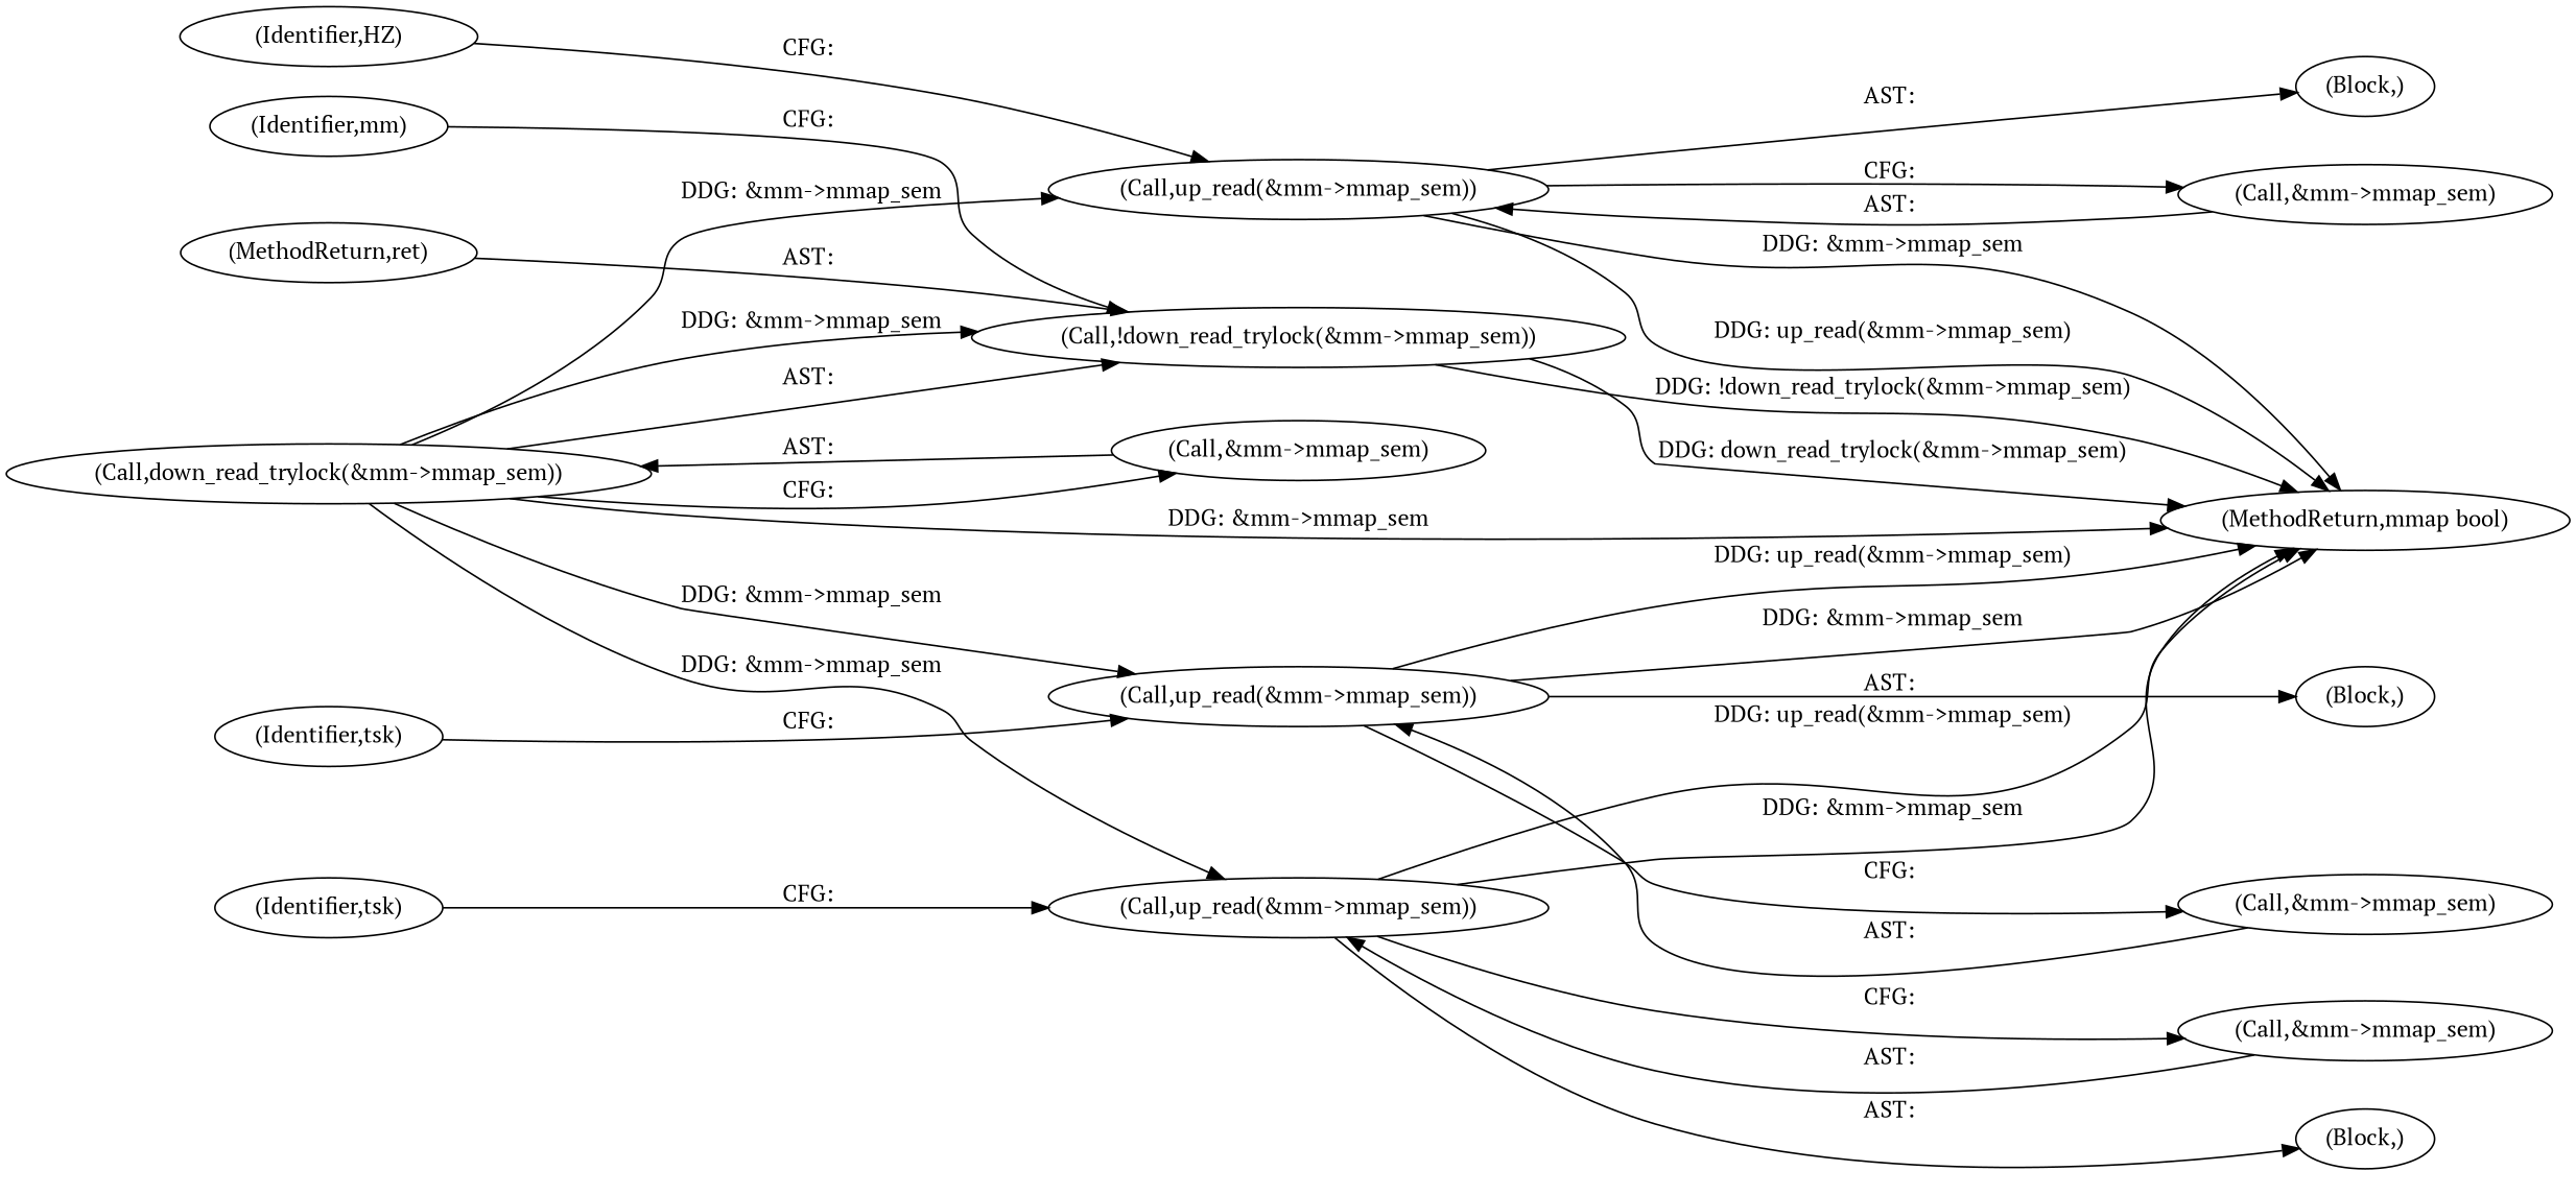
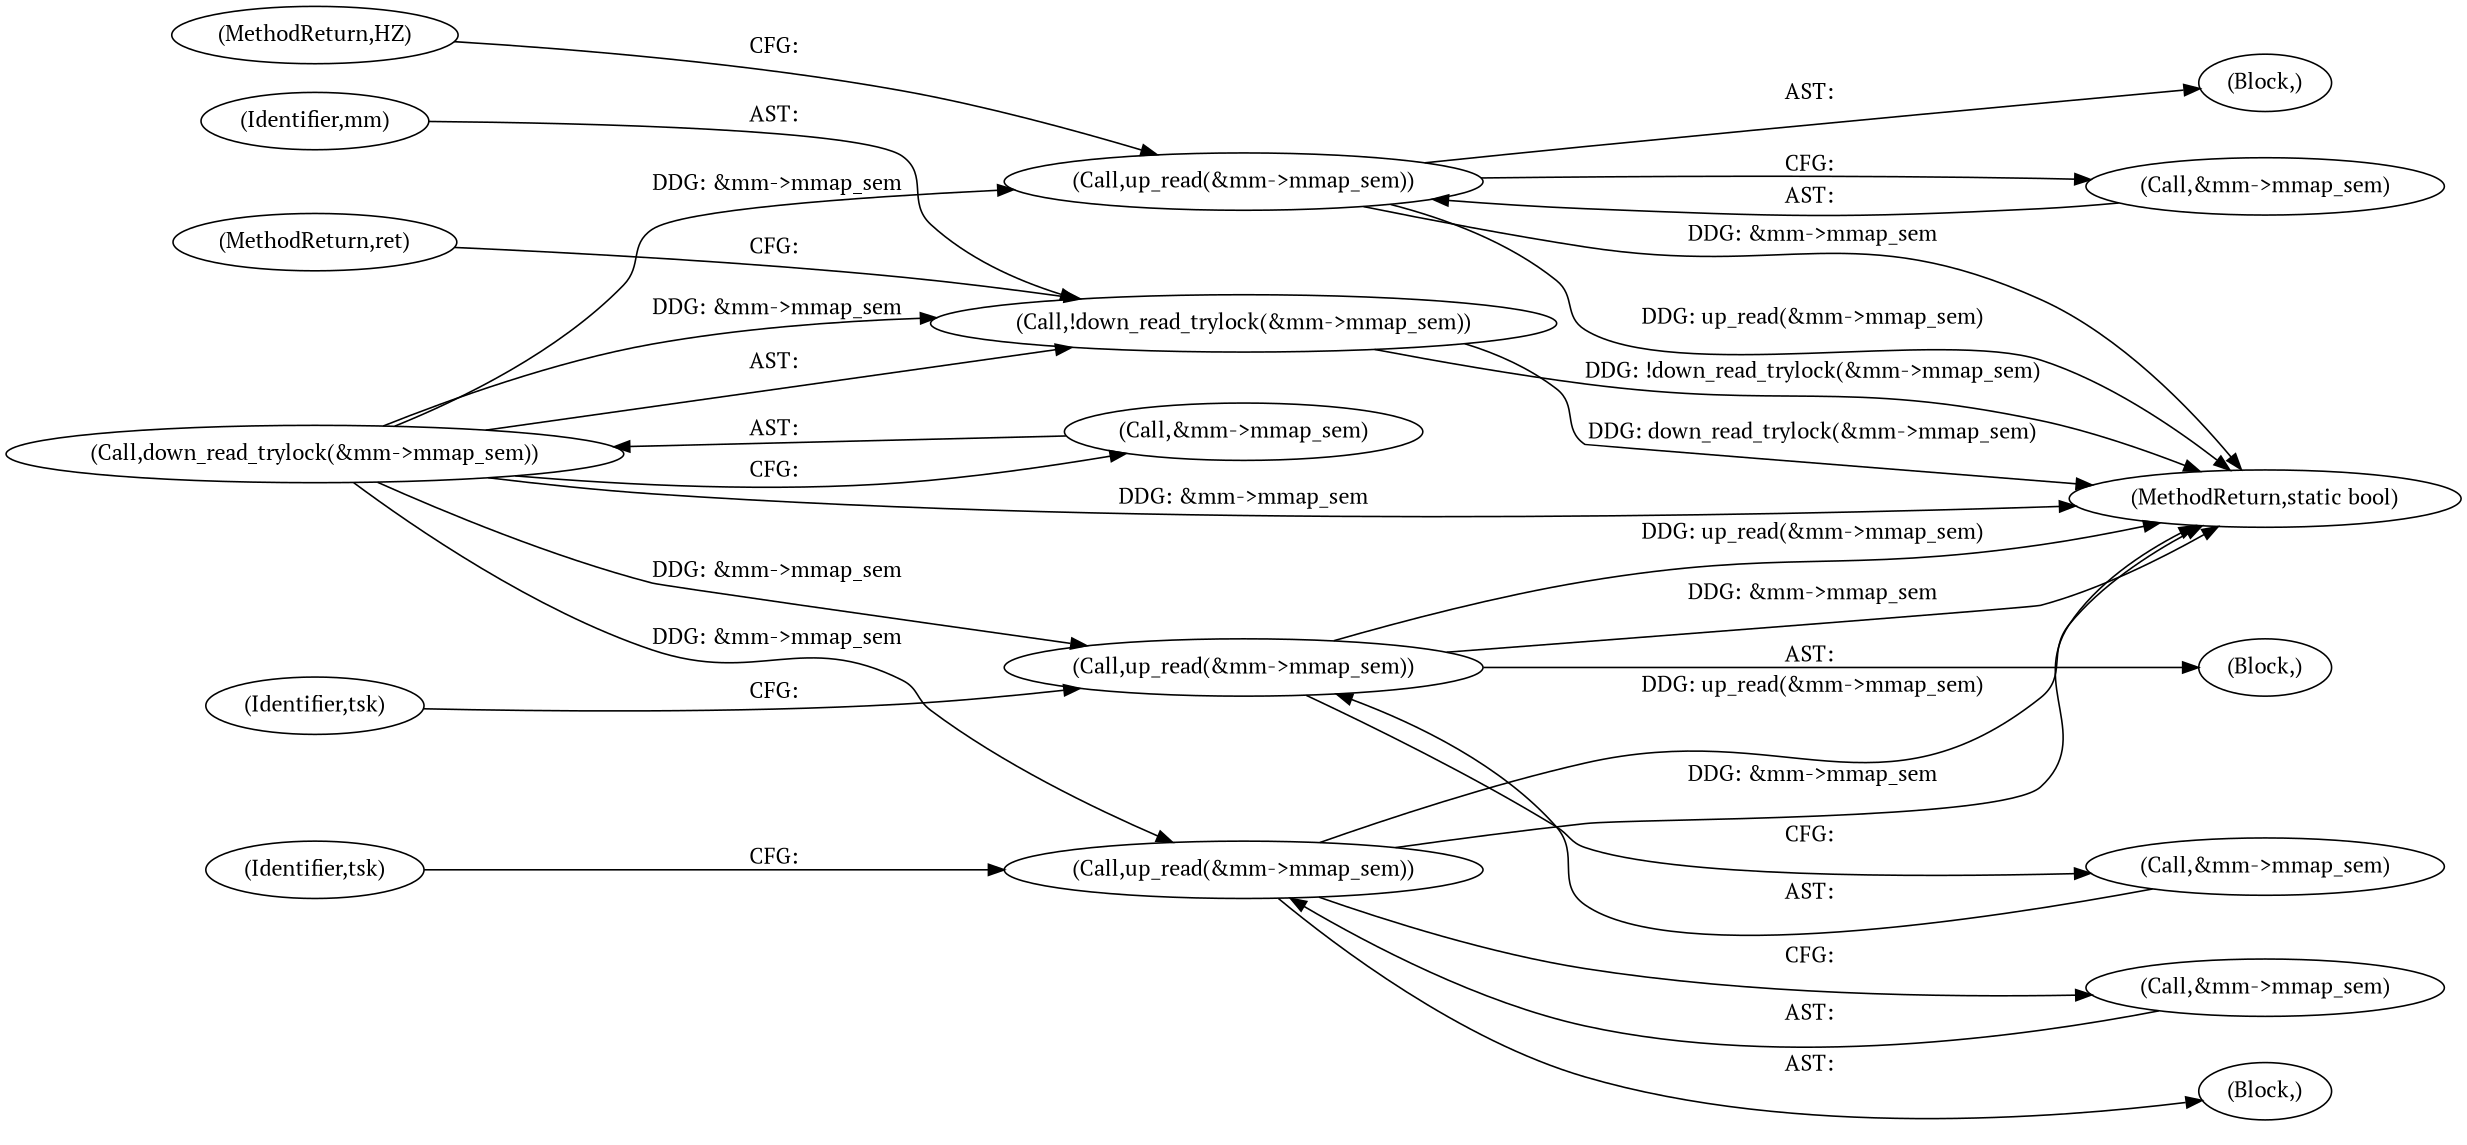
  digraph {
    fontname="PT Serif"
    rankdir=LR
    node [fontname="PT Serif"]
    edge [fontname="PT Serif"]
    n1 [label="(Call,down_read_trylock(&mm->mmap_sem))"]
    n2 [label="(Call,!down_read_trylock(&mm->mmap_sem))"]
    n3 [label="(Call,up_read(&mm->mmap_sem))"]
    n4 [label="(Call,up_read(&mm->mmap_sem))"]
    n5 [label="(Call,up_read(&mm->mmap_sem))"]
    n6 [label="(Call,&mm->mmap_sem)"]
-   n7 [label="(MethodReturn,mmap bool)"]
+   n7 [label="(MethodReturn,static bool)"]
    n8 [label="(Block,)"]
    n9 [label="(Call,&mm->mmap_sem)"]
    n10 [label="(Block,)"]
    n11 [label="(Call,&mm->mmap_sem)"]
    n12 [label="(Block,)"]
    n13 [label="(Call,&mm->mmap_sem)"]
    n14 [label="(Identifier,tsk)"]
    n15 [label="(MethodReturn,ret)"]
    n16 [label="(Identifier,tsk)"]
    n17 [label="(Identifier,mm)"]
-   n18 [label="(Identifier,HZ)"]
+   n18 [label="(MethodReturn,HZ)"]
    n1 -> n2 [label="AST: "]
    n1 -> n2 [label="DDG: &mm->mmap_sem"]
    n1 -> n3 [label="DDG: &mm->mmap_sem"]
    n1 -> n4 [label="DDG: &mm->mmap_sem"]
    n1 -> n5 [label="DDG: &mm->mmap_sem"]
    n1 -> n6 [label="CFG: "]
    n1 -> n7 [label="DDG: &mm->mmap_sem"]
    n2 -> n7 [label="DDG: down_read_trylock(&mm->mmap_sem)"]
    n2 -> n7 [label="DDG: !down_read_trylock(&mm->mmap_sem)"]
    n3 -> n7 [label="DDG: &mm->mmap_sem"]
    n3 -> n7 [label="DDG: up_read(&mm->mmap_sem)"]
    n3 -> n8 [label="AST: "]
    n3 -> n9 [label="CFG: "]
    n4 -> n7 [label="DDG: &mm->mmap_sem"]
    n4 -> n7 [label="DDG: up_read(&mm->mmap_sem)"]
    n4 -> n10 [label="AST: "]
    n4 -> n11 [label="CFG: "]
    n5 -> n7 [label="DDG: &mm->mmap_sem"]
    n5 -> n7 [label="DDG: up_read(&mm->mmap_sem)"]
    n5 -> n12 [label="AST: "]
    n5 -> n13 [label="CFG: "]
    n6 -> n1 [label="AST: "]
    n9 -> n3 [label="AST: "]
    n11 -> n4 [label="AST: "]
    n13 -> n5 [label="AST: "]
    n14 -> n4 [label="CFG: "]
-   n15 -> n2 [label="AST: "]
+   n15 -> n2 [label="CFG: "]
    n16 -> n5 [label="CFG: "]
-   n17 -> n2 [label="CFG: "]
+   n17 -> n2 [label="AST: "]
    n18 -> n3 [label="CFG: "]
  }
